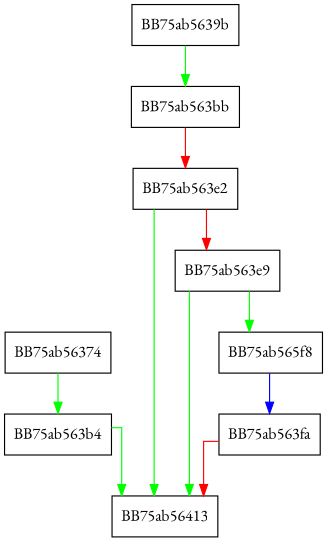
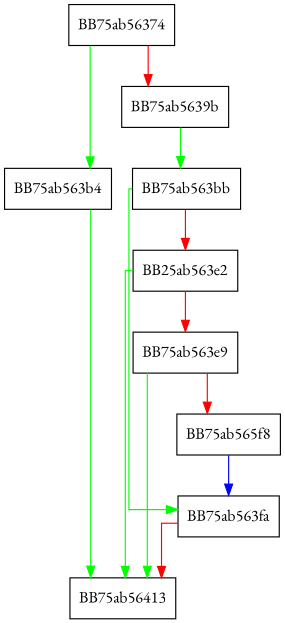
  digraph {
    fontname="EB Garamond"
    splines=ortho
    node [fontname="EB Garamond" shape=box]
    edge [color=green fontname="EB Garamond"]
    BB75ab56374
    BB75ab563b4
    BB75ab5639b
    BB75ab56413
    BB75ab563bb
    BB75ab563fa
-   BB75ab563e2
+   BB75ab563e2 [label=BB25ab563e2]
    BB75ab563e9
    n9 [label=BB75ab565f8]
    BB75ab56374 -> BB75ab563b4
+   BB75ab56374 -> BB75ab5639b [color=red]
    BB75ab563b4 -> BB75ab56413
    BB75ab5639b -> BB75ab563bb
+   BB75ab563bb -> BB75ab563fa
    BB75ab563bb -> BB75ab563e2 [color=red]
    BB75ab563fa -> BB75ab56413 [color=red]
    BB75ab563e2 -> BB75ab56413
    BB75ab563e2 -> BB75ab563e9 [color=red]
    BB75ab563e9 -> BB75ab56413
-   BB75ab563e9 -> n9
+   BB75ab563e9 -> n9 [color=red]
    n9 -> BB75ab563fa [color=blue]
  }
